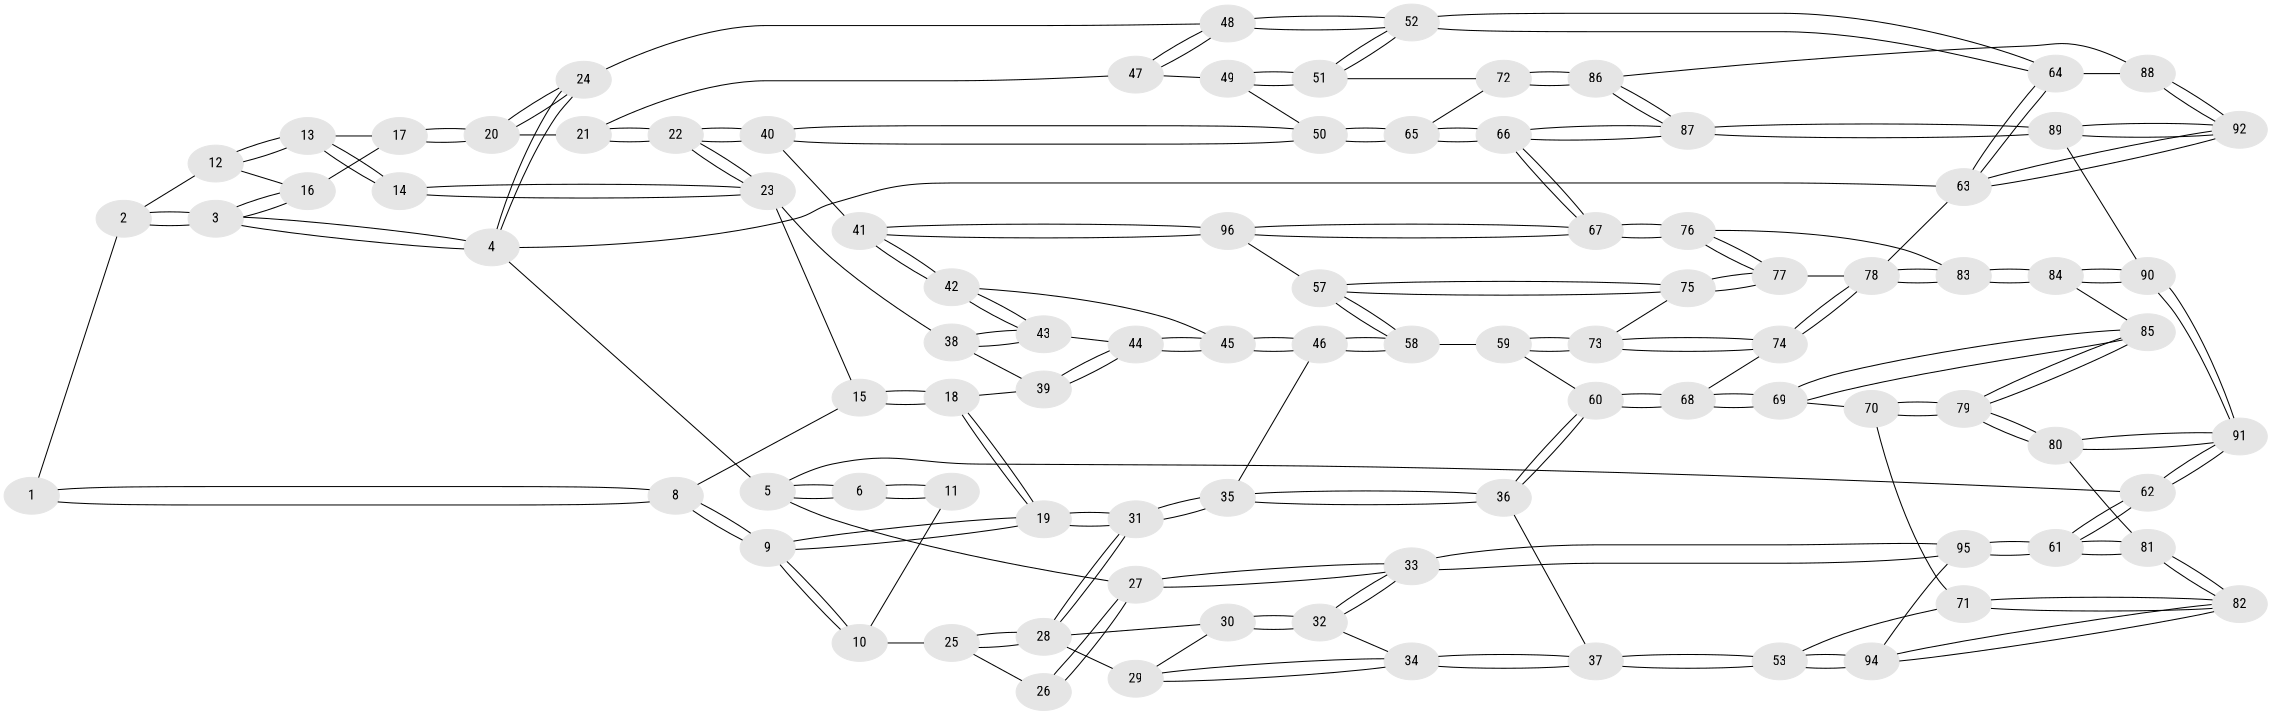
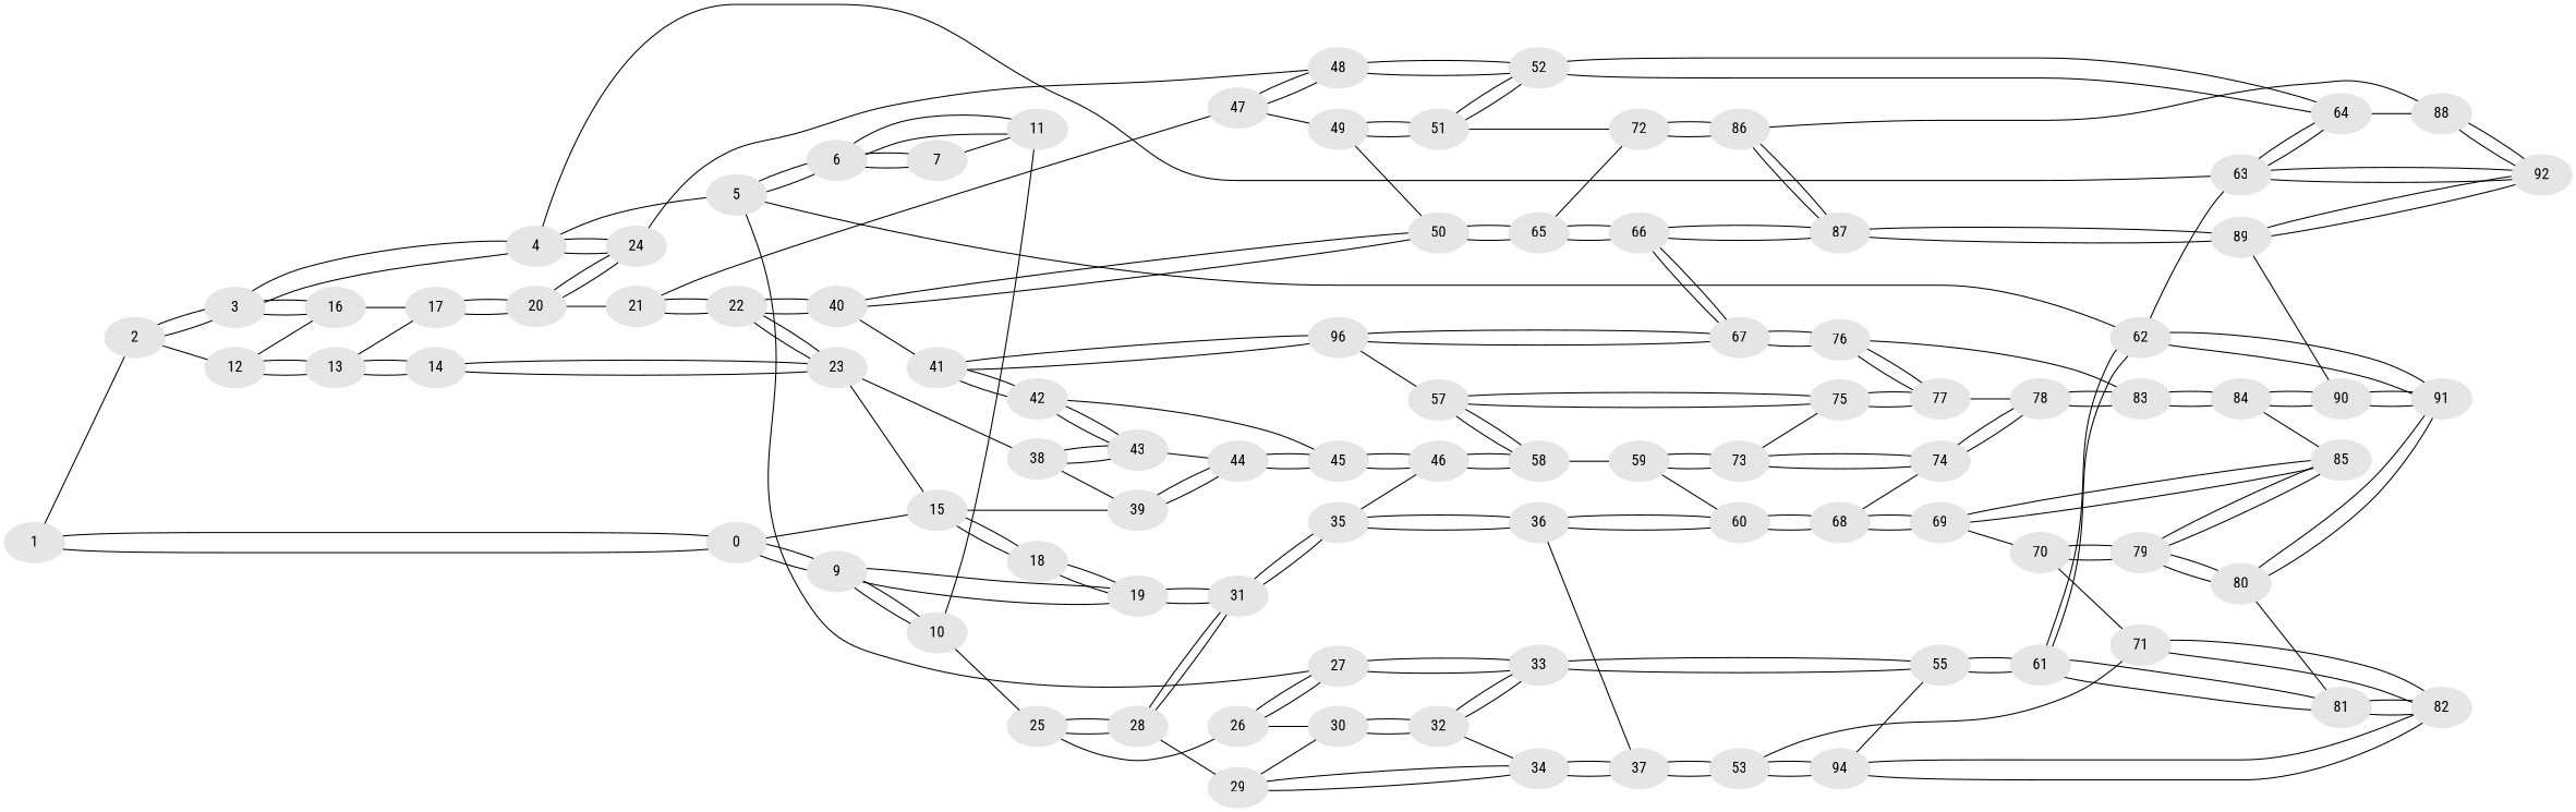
  graph {
    fontname="Roboto Condensed"
    rankdir=LR
    node [color=gray90 fontname="Roboto Condensed" style=filled]
    edge [fontname="Roboto Condensed"]
    1
    2
-   8
+   8 [label=0]
    3
    12
    9
    15
    4
    16
    13
    5
    24
    63
    17
    6
    27
    62
    48
    64
    92
+   7
    11
    33
    91
    10
    19
    18
    25
    31
    26
    28
    14
    23
    20
    38
    39
    21
    44
    35
    22
    47
    40
    49
    41
    50
    43
    52
    30
    29
    32
-   55 [label=95]
+   55
    34
    37
    36
    46
    61
    53
    60
    58
    68
    n61 [label=94]
    71
    45
    42
    n65 [label=96]
    65
    57
    67
    59
    51
    72
    66
    86
    88
    82
    81
    75
    76
    77
    73
    74
    69
    87
    89
    83
    70
    85
    78
    79
    80
    84
    90
    1 -- 2
    1 -- 8
    1 -- 8
    2 -- 3
    2 -- 3
    2 -- 12
    8 -- 9
    8 -- 9
    8 -- 15
    3 -- 4
    3 -- 4
    3 -- 16
    3 -- 16
    12 -- 16
    12 -- 13
    12 -- 13
    9 -- 10
    9 -- 10
    9 -- 19
    9 -- 19
    15 -- 18
    15 -- 18
    4 -- 5
    4 -- 24
    4 -- 24
    4 -- 63
    16 -- 17
    13 -- 17
    13 -- 14
    13 -- 14
    5 -- 6
    5 -- 6
    5 -- 27
    5 -- 62
    24 -- 48
    63 -- 64
    63 -- 64
    63 -- 92
    63 -- 92
    17 -- 20
    17 -- 20
+   6 -- 7
+   6 -- 7
    6 -- 11
    6 -- 11
    27 -- 33
    27 -- 33
-   78 -- 63
+   62 -- 63
    62 -- 91
    62 -- 91
    48 -- 52
    48 -- 52
    64 -- 88
+   7 -- 11
    33 -- 55
    33 -- 55
    10 -- 11
    10 -- 25
    19 -- 31
    19 -- 31
    18 -- 19
    18 -- 19
-   18 -- 39
+   15 -- 39
    25 -- 26
    25 -- 28
    25 -- 28
    31 -- 35
    31 -- 35
    26 -- 27
    26 -- 27
-   28 -- 30
+   26 -- 30
    28 -- 31
    28 -- 31
    28 -- 29
    14 -- 23
    14 -- 23
    23 -- 15
    23 -- 38
    20 -- 24
    20 -- 24
    20 -- 21
    38 -- 39
    38 -- 43
    38 -- 43
    39 -- 44
    39 -- 44
    21 -- 22
    21 -- 22
    21 -- 47
    44 -- 45
    44 -- 45
    35 -- 36
    35 -- 36
    35 -- 46
    22 -- 23
    22 -- 23
    22 -- 40
    22 -- 40
    47 -- 48
    47 -- 48
    47 -- 49
    40 -- 41
    40 -- 50
    40 -- 50
    49 -- 50
    49 -- 51
    49 -- 51
    41 -- 42
    41 -- 42
    41 -- n65
    41 -- n65
    50 -- 65
    50 -- 65
    43 -- 44
    52 -- 64
    52 -- 64
    30 -- 32
    30 -- 32
    29 -- 30
    29 -- 34
    29 -- 34
    32 -- 33
    32 -- 33
    32 -- 34
    55 -- 61
    55 -- 61
    34 -- 37
    34 -- 37
    37 -- 53
    37 -- 53
    36 -- 37
    36 -- 60
    36 -- 60
    46 -- 58
    46 -- 58
    61 -- 62
    61 -- 62
    61 -- 81
    61 -- 81
    53 -- n61
    53 -- n61
    53 -- 71
    60 -- 68
    60 -- 68
    58 -- 59
    68 -- 74
    68 -- 69
    68 -- 69
    n61 -- 55
    n61 -- 82
    n61 -- 82
    71 -- 82
    71 -- 82
    45 -- 46
    45 -- 46
    42 -- 43
    42 -- 43
    42 -- 45
    n65 -- 57
    n65 -- 67
    n65 -- 67
    65 -- 72
    65 -- 66
    65 -- 66
    57 -- 58
    57 -- 58
    57 -- 75
    57 -- 75
    67 -- 76
    67 -- 76
    59 -- 60
    59 -- 73
    59 -- 73
    51 -- 52
    51 -- 52
    51 -- 72
    72 -- 86
    72 -- 86
    66 -- 67
    66 -- 67
    66 -- 87
    66 -- 87
    86 -- 88
    86 -- 87
    86 -- 87
    88 -- 92
    88 -- 92
    81 -- 82
    81 -- 82
    75 -- 77
    75 -- 77
    76 -- 77
    76 -- 77
    76 -- 83
    77 -- 78
    73 -- 75
    73 -- 74
    73 -- 74
    74 -- 78
    74 -- 78
    69 -- 70
    69 -- 85
    69 -- 85
    87 -- 89
    87 -- 89
    89 -- 92
    89 -- 92
    89 -- 90
    83 -- 84
    83 -- 84
    70 -- 71
    70 -- 79
    70 -- 79
    78 -- 83
    78 -- 83
    79 -- 85
    79 -- 85
    79 -- 80
    79 -- 80
    80 -- 91
    80 -- 91
    80 -- 81
    84 -- 85
    84 -- 90
    84 -- 90
    90 -- 91
    90 -- 91
  }
